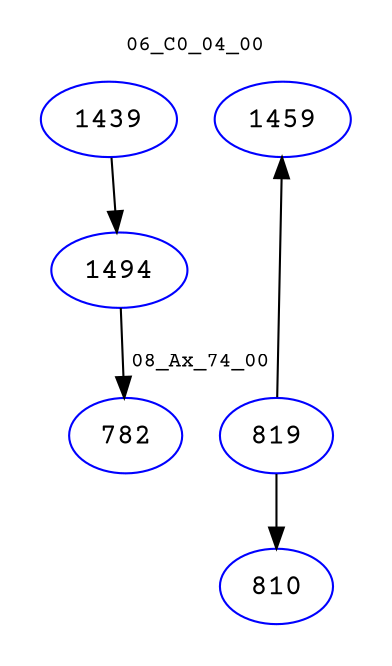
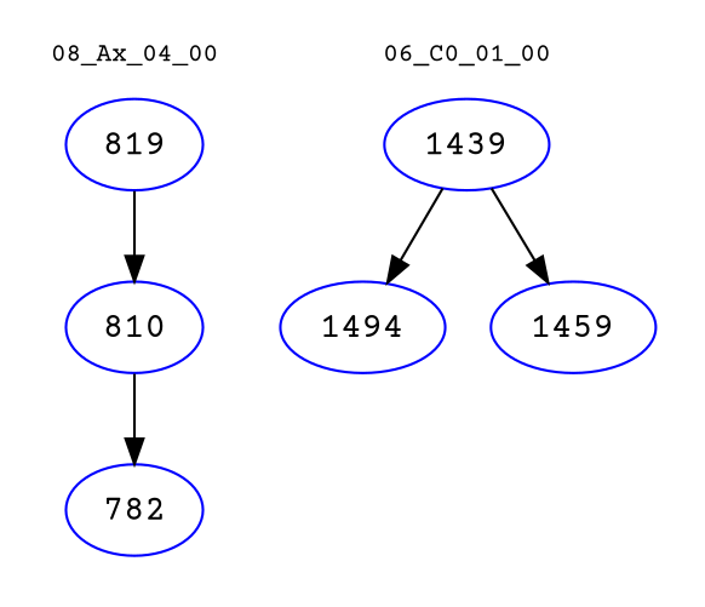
  digraph {
    fontname="Courier Prime"
    node [color=blue fontname="Courier Prime"]
    edge [color=black fontname="Courier Prime"]
    n1 [label=810]
    n2 [label=782]
    n3 [label=819]
    n4 [label=1439]
    n5 [label=1494]
    n6 [label=1459]
    subgraph cluster_1 {
      color=white
      fontsize=10
-     label="08_Ax_74_00"
+     label="08_Ax_04_00"
      n1
      n2
      n3
    }
    subgraph cluster_2 {
      color=white
      fontsize=10
-     label="06_C0_04_00"
+     label="06_C0_01_00"
      n4
      n5
      n6
    }
-   n5 -> n2
+   n1 -> n2
    n3 -> n1
    n4 -> n5
-   n3 -> n6
+   n4 -> n6
  }
